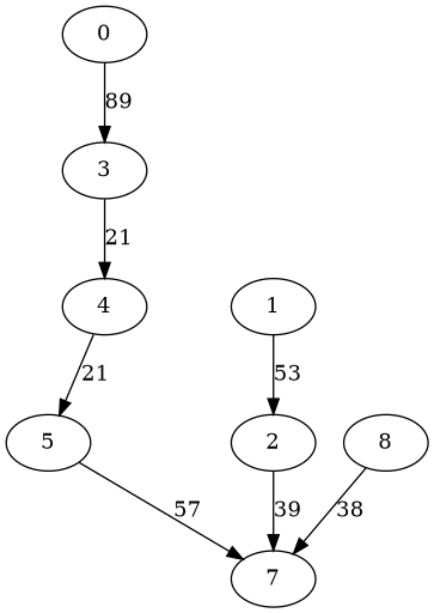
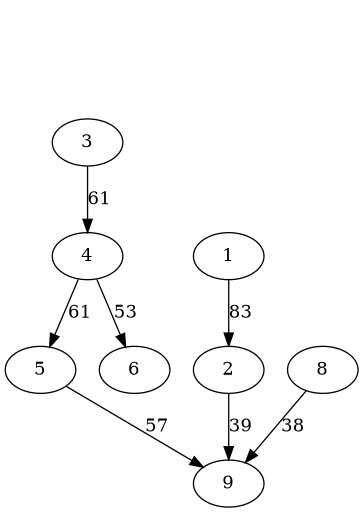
  digraph {
-   0
    3
    1
    2
    4
-   9 [label=7]
+   9
    5
+   6
    8
-   0 -> 3 [label=89]
-   3 -> 4 [label=21]
-   1 -> 2 [label=53]
+   3 -> 4 [label=61]
+   1 -> 2 [label=83]
    2 -> 9 [label=39]
-   4 -> 5 [label=21]
+   4 -> 5 [label=61]
+   4 -> 6 [label=53]
    5 -> 9 [label=57]
    8 -> 9 [label=38]
  }
